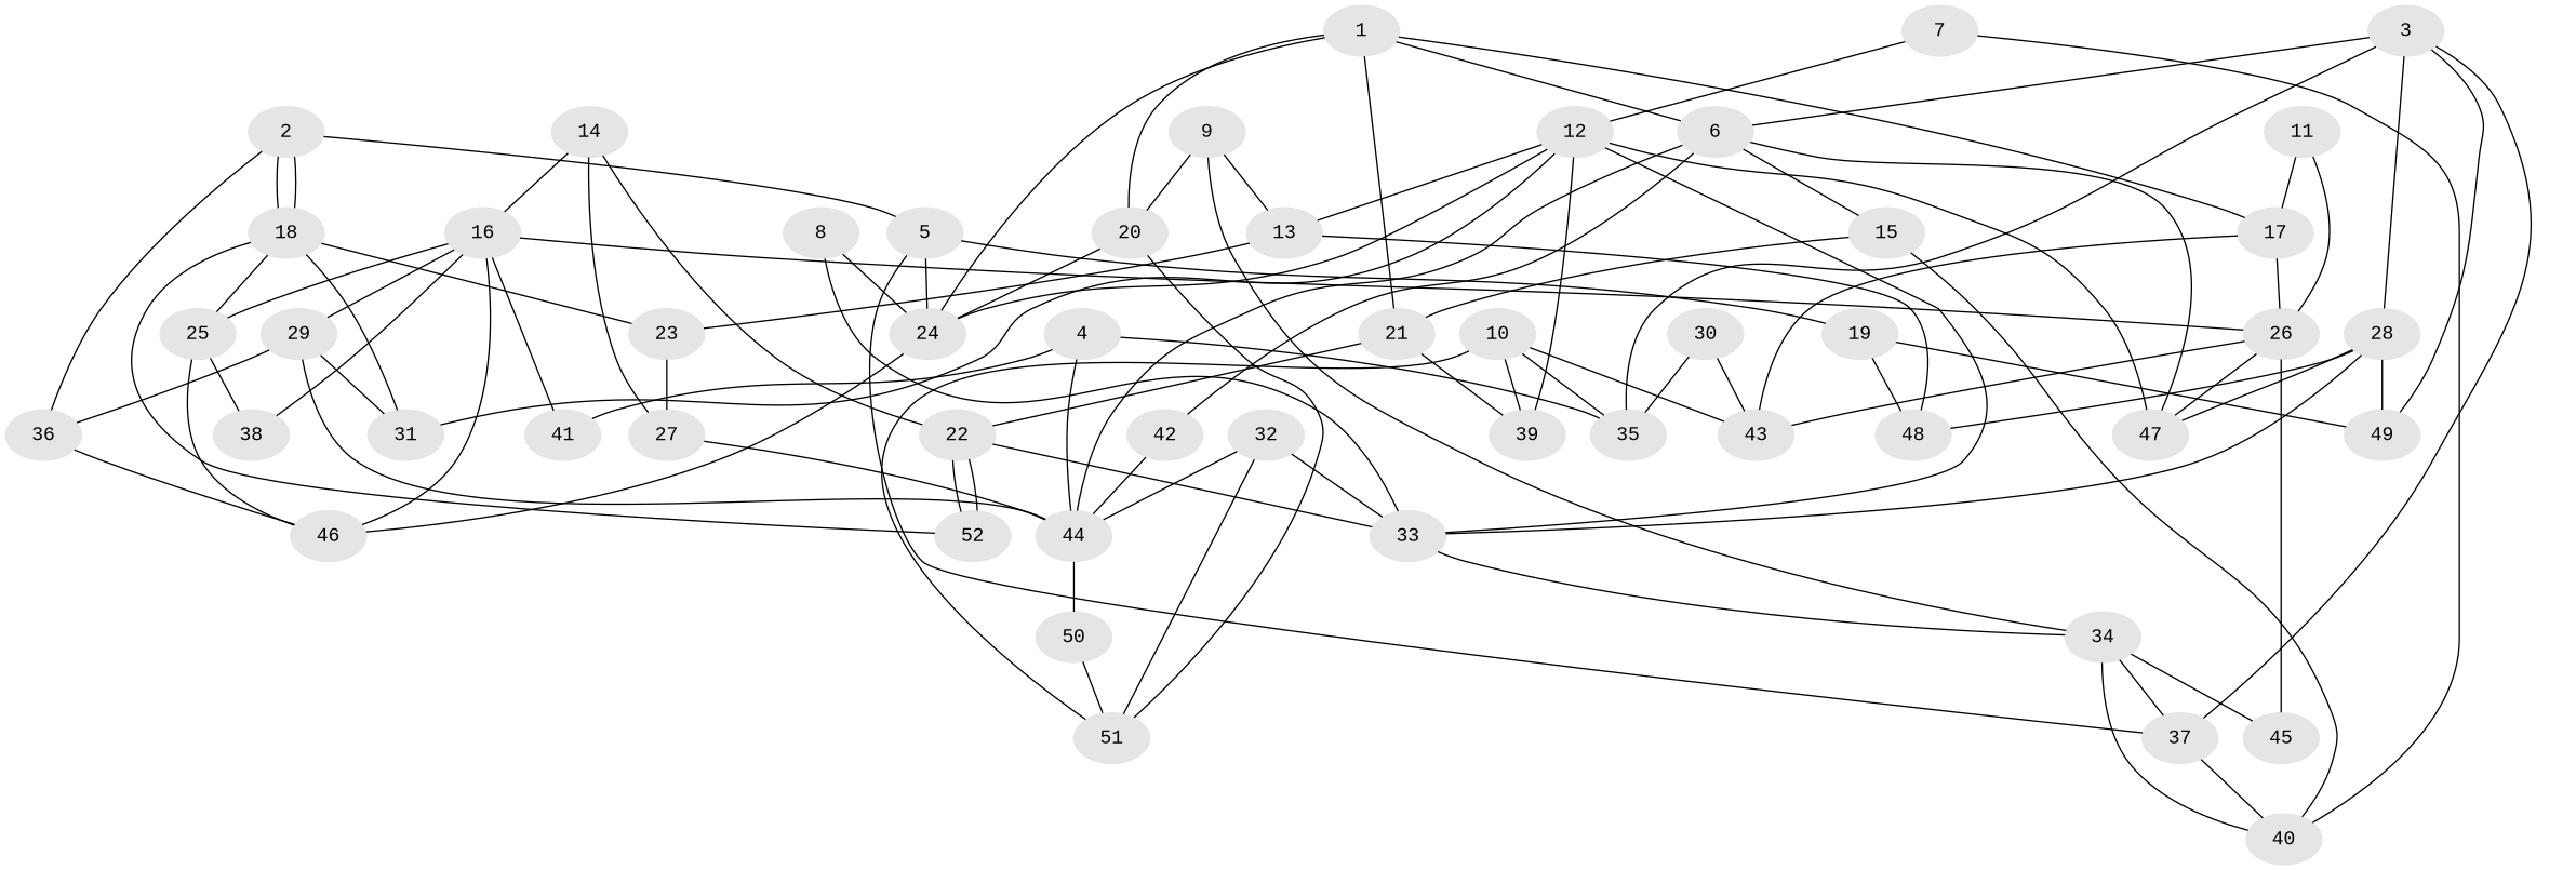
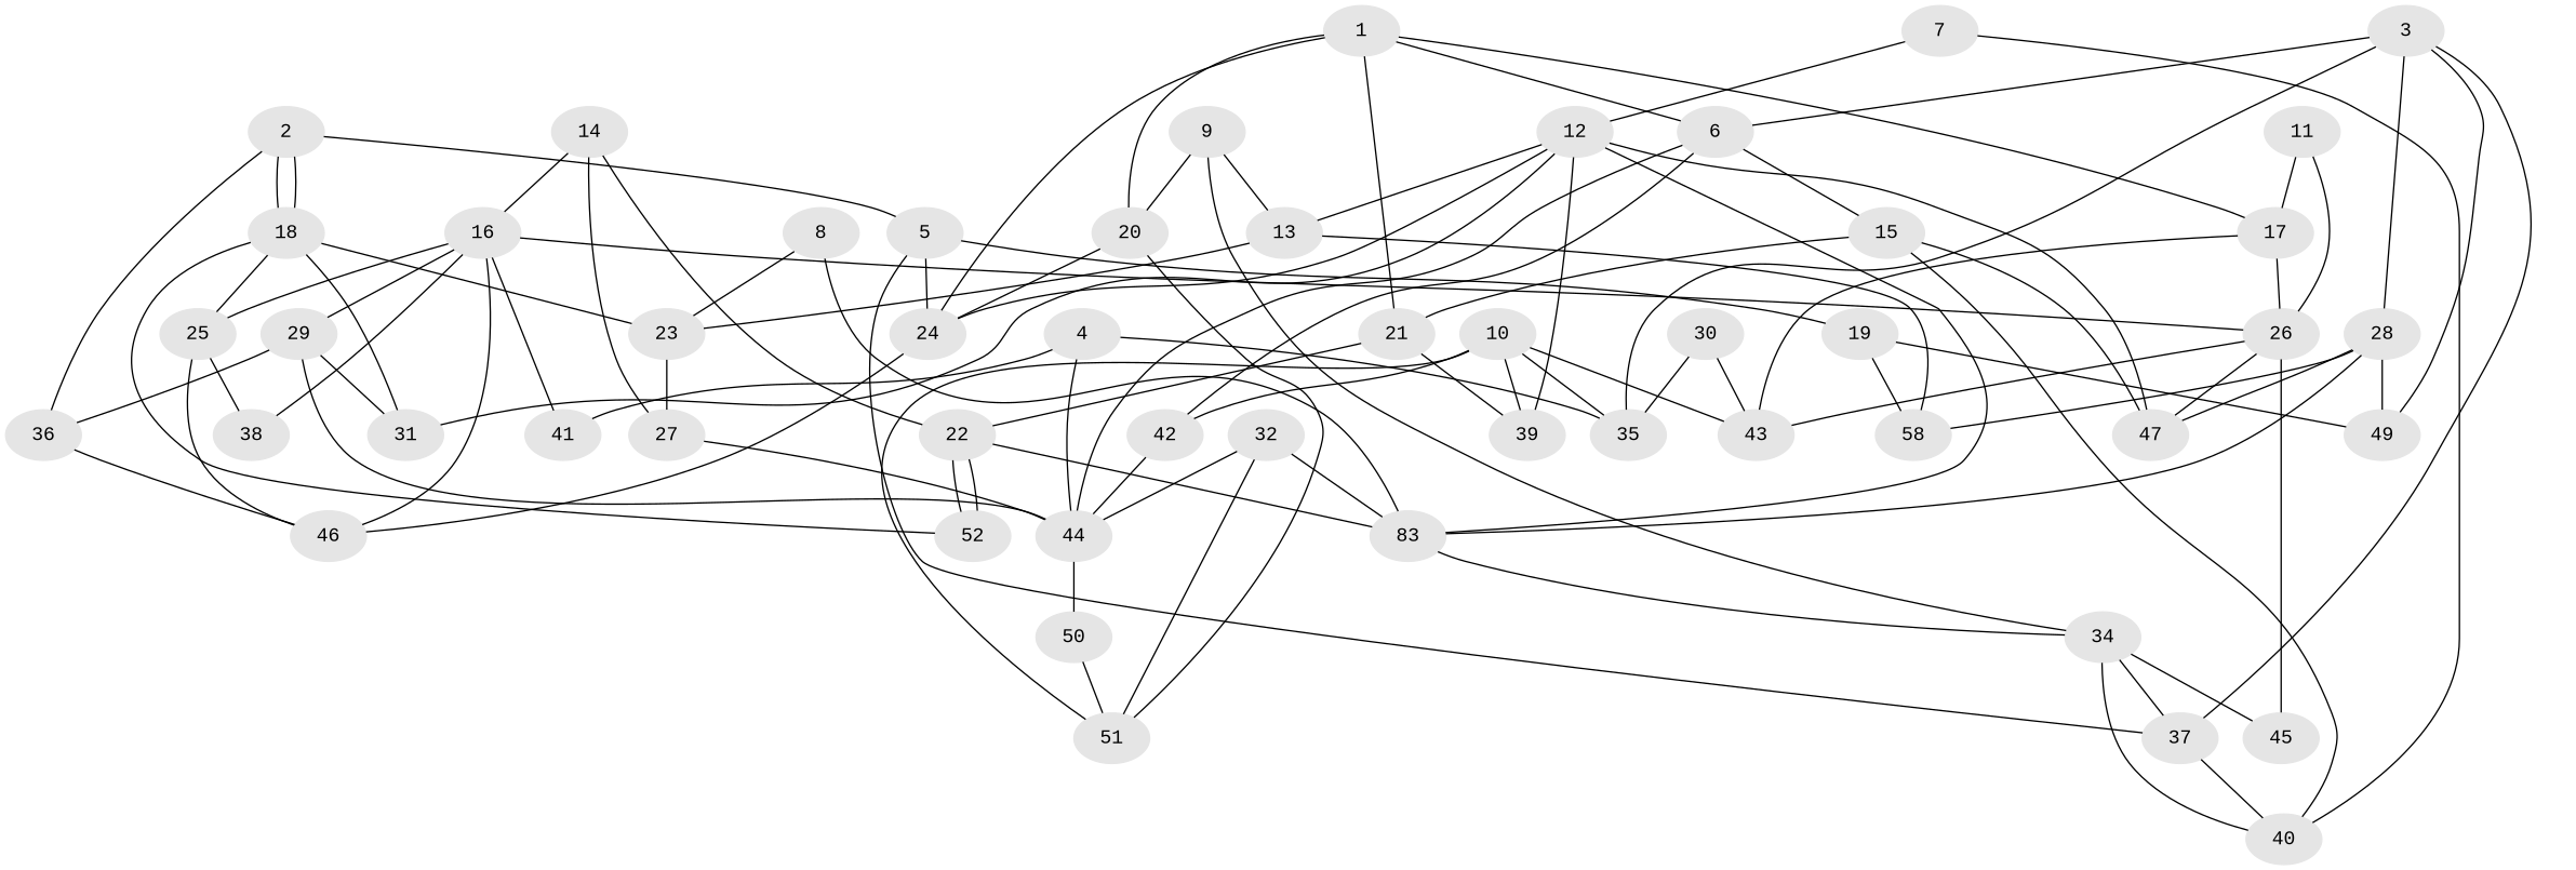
  graph {
    fontname="Liberation Mono"
    node [color=gray90 fontname="Liberation Mono" style=filled]
    edge [fontname="Liberation Mono"]
    1
    6
    17
    20
    21
    24
    44
    15
    42
    47
    43
    26
    51
    39
    22
    46
    2
    5
    18
    36
    37
    19
    23
    31
    25
    52
    3
    28
    35
    49
-   33
-   48
+   33 [label=83]
+   48 [label=58]
    40
    4
    41
    50
    7
    12
    13
    8
    34
    9
    27
    45
    10
    11
    14
    16
    29
    38
    30
    32
    1 -- 6
    1 -- 17
    1 -- 20
    1 -- 21
    1 -- 24
    6 -- 44
    6 -- 15
    6 -- 42
-   6 -- 47
+   15 -- 47
    17 -- 43
    17 -- 26
    20 -- 24
    20 -- 51
    21 -- 39
    21 -- 22
    24 -- 46
    44 -- 50
    15 -- 21
    15 -- 40
    42 -- 44
    26 -- 47
    26 -- 43
    26 -- 45
    22 -- 52
    22 -- 52
    22 -- 33
    2 -- 5
    2 -- 18
    2 -- 18
    2 -- 36
    5 -- 24
    5 -- 37
    5 -- 19
    18 -- 23
    18 -- 31
    18 -- 25
    18 -- 52
    36 -- 46
    37 -- 40
    19 -- 49
    19 -- 48
    23 -- 27
    25 -- 46
    25 -- 38
    3 -- 6
    3 -- 37
    3 -- 28
    3 -- 35
    3 -- 49
    28 -- 47
    28 -- 49
    28 -- 33
    28 -- 48
    33 -- 34
    4 -- 44
    4 -- 35
    4 -- 41
    50 -- 51
    7 -- 40
    7 -- 12
    12 -- 24
    12 -- 47
    12 -- 39
    12 -- 31
    12 -- 33
    12 -- 13
    13 -- 23
    13 -- 48
-   8 -- 24
+   8 -- 23
    8 -- 33
    34 -- 37
    34 -- 40
    34 -- 45
    9 -- 20
    9 -- 13
    9 -- 34
    27 -- 44
+   10 -- 42
    10 -- 43
    10 -- 51
    10 -- 39
    10 -- 35
    11 -- 17
    11 -- 26
    14 -- 22
    14 -- 27
    14 -- 16
    16 -- 26
    16 -- 46
    16 -- 25
    16 -- 41
    16 -- 29
    16 -- 38
    29 -- 44
    29 -- 36
    29 -- 31
    30 -- 43
    30 -- 35
    32 -- 44
    32 -- 51
    32 -- 33
  }
